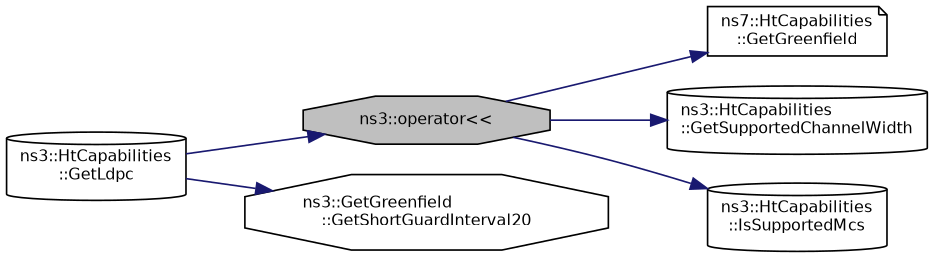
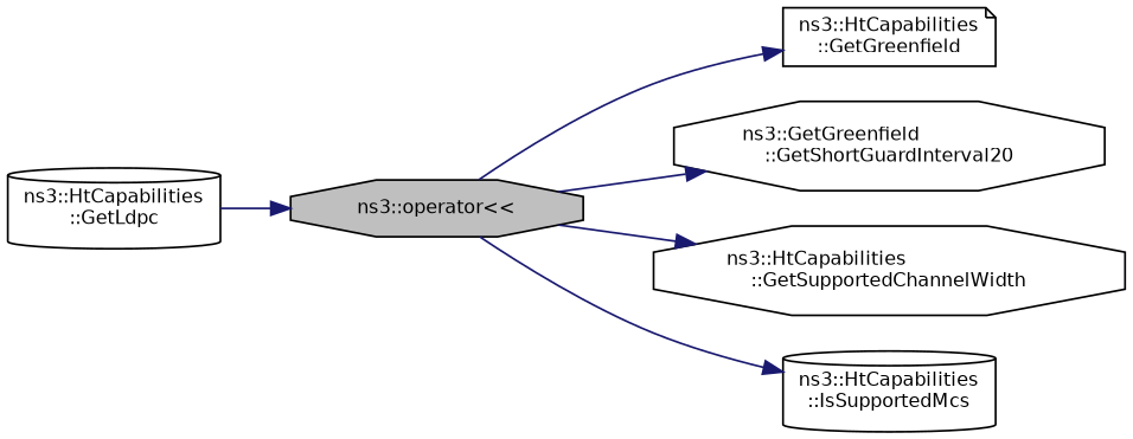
  digraph {
    rankdir=LR
    node [color=black fillcolor=white fontname=Helvetica fontsize=10 shape=octagon style=filled]
    edge [color=midnightblue fontname=Helvetica fontsize=10 labelfontname=Helvetica labelfontsize=10 style=solid]
    n1 [fillcolor=grey75 fontcolor=black height=0.2 label="ns3::operator\<\<" width=0.4]
-   n2 [height=0.2 label="ns7::HtCapabilities\l::GetGreenfield" shape=note width=0.4]
+   n2 [height=0.2 label="ns3::HtCapabilities\l::GetGreenfield" shape=note width=0.4]
    n3 [height=0.2 label="ns3::GetGreenfield\l::GetShortGuardInterval20" width=0.4]
-   n4 [height=0.2 label="ns3::HtCapabilities\l::GetSupportedChannelWidth" shape=cylinder width=0.4]
+   n4 [height=0.2 label="ns3::HtCapabilities\l::GetSupportedChannelWidth" width=0.4]
    n5 [height=0.2 label="ns3::HtCapabilities\l::IsSupportedMcs" shape=cylinder width=0.4]
    n6 [height=0.2 label="ns3::HtCapabilities\l::GetLdpc" shape=cylinder width=0.4]
    n1 -> n2
-   n6 -> n3
+   n1 -> n3
    n1 -> n4
    n1 -> n5
    n6 -> n1
  }
